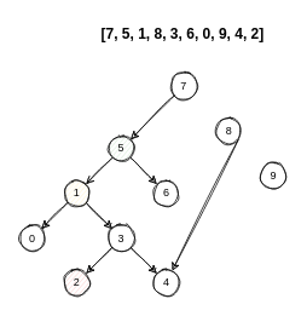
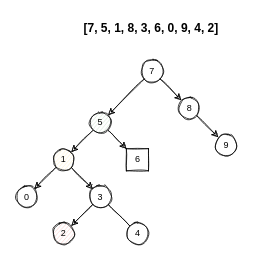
  <mxCell id="0" />
  <mxCell id="1" parent="0" />
  <mxCell id="2" value="&lt;span style=&quot;font-weight: 600&quot; class=&quot;notion-enable-hover&quot;&gt;&lt;font style=&quot;font-size: 16px&quot;&gt;[7, 5, 1, 8, 3, 6, 0, 9, 4, 2]&lt;/font&gt;&lt;/span&gt;" style="text;whiteSpace=wrap;html=1;" vertex="1" parent="1"><mxGeometry x="108.6" y="20.53" width="187" height="39.37" as="geometry" /></mxCell>
  <mxCell id="3" value="7" style="ellipse;whiteSpace=wrap;html=1;shadow=0;sketch=1;" vertex="1" parent="1"><mxGeometry x="187.34" y="79.59" width="29.53" height="29.53" as="geometry" /></mxCell>
  <mxCell id="4" value="5" style="ellipse;whiteSpace=wrap;html=1;shadow=0;sketch=1;fillColor=#d5e8d4;" vertex="1" parent="1"><mxGeometry x="118.44" y="148.49" width="29.53" height="29.53" as="geometry" /></mxCell>
  <mxCell id="5" value="" style="endArrow=classic;html=1;exitX=0;exitY=1;exitDx=0;exitDy=0;entryX=1;entryY=0;entryDx=0;entryDy=0;shadow=0;sketch=1;" edge="1" parent="1" source="3" target="4"><mxGeometry width="50" height="50" relative="1" as="geometry"><mxPoint x="276" y="208" as="sourcePoint" /><mxPoint x="326" y="158" as="targetPoint" /></mxGeometry></mxCell>
  <mxCell id="6" value="1" style="ellipse;whiteSpace=wrap;html=1;shadow=0;sketch=1;fillColor=#fff2cc;" vertex="1" parent="1"><mxGeometry x="69.232" y="197.702" width="29.53" height="29.53" as="geometry" /></mxCell>
- <mxCell id="7" value="" style="endArrow=open;html=1;exitX=0;exitY=1;exitDx=0;exitDy=0;entryX=1;entryY=0;entryDx=0;entryDy=0;shadow=0;sketch=1;" edge="1" parent="1" source="4" target="6"><mxGeometry width="50" height="50" relative="1" as="geometry"><mxPoint x="181.827" y="134.328" as="sourcePoint" /><mxPoint x="153.488" y="162.657" as="targetPoint" /></mxGeometry></mxCell>
+ <mxCell id="7" value="" style="endArrow=classic;html=1;exitX=0;exitY=1;exitDx=0;exitDy=0;entryX=1;entryY=0;entryDx=0;entryDy=0;shadow=0;sketch=1;" edge="1" parent="1" source="4" target="6"><mxGeometry width="50" height="50" relative="1" as="geometry"><mxPoint x="181.827" y="134.328" as="sourcePoint" /><mxPoint x="153.488" y="162.657" as="targetPoint" /></mxGeometry></mxCell>
  <mxCell id="8" value="8" style="ellipse;whiteSpace=wrap;html=1;shadow=0;sketch=1;" vertex="1" parent="1"><mxGeometry x="236.552" y="128.803" width="29.53" height="29.53" as="geometry" /></mxCell>
+ <mxCell id="9" value="" style="endArrow=classic;html=1;exitX=1;exitY=1;exitDx=0;exitDy=0;shadow=0;sketch=1;" edge="1" parent="1" source="3" target="8"><mxGeometry width="50" height="50" relative="1" as="geometry"><mxPoint x="201.507" y="114.638" as="sourcePoint" /><mxPoint x="173.168" y="142.967" as="targetPoint" /></mxGeometry></mxCell>
  <mxCell id="10" value="3" style="ellipse;whiteSpace=wrap;html=1;shadow=0;sketch=1;" vertex="1" parent="1"><mxGeometry x="118.435" y="246.915" width="29.53" height="29.53" as="geometry" /></mxCell>
  <mxCell id="11" value="" style="endArrow=classic;html=1;exitX=1;exitY=1;exitDx=0;exitDy=0;entryX=0;entryY=0;entryDx=0;entryDy=0;shadow=0;sketch=1;" edge="1" parent="1" source="6" target="10"><mxGeometry width="50" height="50" relative="1" as="geometry"><mxPoint x="132.607" y="183.538" as="sourcePoint" /><mxPoint x="104.28" y="211.87" as="targetPoint" /></mxGeometry></mxCell>
- <mxCell id="12" value="6" style="ellipse;whiteSpace=wrap;html=1;shadow=0;sketch=1;" vertex="1" parent="1"><mxGeometry x="167.652" y="197.702" width="29.53" height="29.53" as="geometry" /></mxCell>
+ <mxCell id="12" value="6" style="whiteSpace=wrap;html=1;shadow=0;sketch=1;rounded=0;" vertex="1" parent="1"><mxGeometry x="167.652" y="197.702" width="29.53" height="29.53" as="geometry" /></mxCell>
  <mxCell id="13" value="" style="endArrow=classic;html=1;exitX=1;exitY=1;exitDx=0;exitDy=0;entryX=0;entryY=0;entryDx=0;entryDy=0;shadow=0;sketch=1;" edge="1" parent="1" source="4" target="12"><mxGeometry width="50" height="50" relative="1" as="geometry"><mxPoint x="132.607" y="183.538" as="sourcePoint" /><mxPoint x="104.28" y="211.87" as="targetPoint" /></mxGeometry></mxCell>
  <mxCell id="14" value="0" style="ellipse;whiteSpace=wrap;html=1;shadow=0;sketch=1;" vertex="1" parent="1"><mxGeometry x="20.015" y="246.915" width="29.53" height="29.53" as="geometry" /></mxCell>
  <mxCell id="15" value="" style="endArrow=classic;html=1;exitX=0;exitY=1;exitDx=0;exitDy=0;entryX=1;entryY=0;entryDx=0;entryDy=0;shadow=0;sketch=1;" edge="1" parent="1" source="6" target="14"><mxGeometry width="50" height="50" relative="1" as="geometry"><mxPoint x="104.28" y="232.75" as="sourcePoint" /><mxPoint x="132.602" y="261.082" as="targetPoint" /></mxGeometry></mxCell>
  <mxCell id="16" value="9" style="ellipse;whiteSpace=wrap;html=1;shadow=0;sketch=1;" vertex="1" parent="1"><mxGeometry x="285.765" y="178.025" width="29.53" height="29.53" as="geometry" /></mxCell>
- <mxCell id="17" value="" style="endArrow=classic;html=1;exitX=1;exitY=1;exitDx=0;exitDy=0;shadow=0;sketch=1;" edge="1" parent="1" source="8" target="18"><mxGeometry width="50" height="50" relative="1" as="geometry"><mxPoint x="267.268" y="158.328" as="sourcePoint" /><mxPoint x="286" y="178" as="targetPoint" /></mxGeometry></mxCell>
+ <mxCell id="17" value="" style="endArrow=classic;html=1;exitX=1;exitY=1;exitDx=0;exitDy=0;entryX=0;entryY=0;entryDx=0;entryDy=0;shadow=0;sketch=1;" edge="1" parent="1" source="8" target="16"><mxGeometry width="50" height="50" relative="1" as="geometry"><mxPoint x="267.268" y="158.328" as="sourcePoint" /><mxPoint x="286" y="178" as="targetPoint" /></mxGeometry></mxCell>
  <mxCell id="18" value="4" style="ellipse;whiteSpace=wrap;html=1;shadow=0;sketch=1;" vertex="1" parent="1"><mxGeometry x="167.657" y="296.127" width="29.53" height="29.53" as="geometry" /></mxCell>
- <mxCell id="19" value="" style="endArrow=classic;html=1;exitX=1;exitY=1;exitDx=0;exitDy=0;entryX=0;entryY=0;entryDx=0;entryDy=0;shadow=0;sketch=1;" edge="1" parent="1" source="10" target="18"><mxGeometry width="50" height="50" relative="1" as="geometry"><mxPoint x="104.28" y="232.75" as="sourcePoint" /><mxPoint x="132.602" y="261.082" as="targetPoint" /></mxGeometry></mxCell>
+ <mxCell id="19" value="" style="endArrow=none;html=1;exitX=1;exitY=1;exitDx=0;exitDy=0;entryX=0;entryY=0;entryDx=0;entryDy=0;shadow=0;sketch=1;" edge="1" parent="1" source="10" target="18"><mxGeometry width="50" height="50" relative="1" as="geometry"><mxPoint x="104.28" y="232.75" as="sourcePoint" /><mxPoint x="132.602" y="261.082" as="targetPoint" /></mxGeometry></mxCell>
  <mxCell id="20" value="2" style="ellipse;whiteSpace=wrap;html=1;shadow=0;sketch=1;fillColor=#f8cecc;" vertex="1" parent="1"><mxGeometry x="69.237" y="296.127" width="29.53" height="29.53" as="geometry" /></mxCell>
  <mxCell id="21" value="" style="endArrow=classic;html=1;exitX=0;exitY=1;exitDx=0;exitDy=0;entryX=1;entryY=0;entryDx=0;entryDy=0;shadow=0;sketch=1;" edge="1" parent="1" source="10" target="20"><mxGeometry width="50" height="50" relative="1" as="geometry"><mxPoint x="73.557" y="222.908" as="sourcePoint" /><mxPoint x="83.53" y="276.47" as="targetPoint" /></mxGeometry></mxCell>
